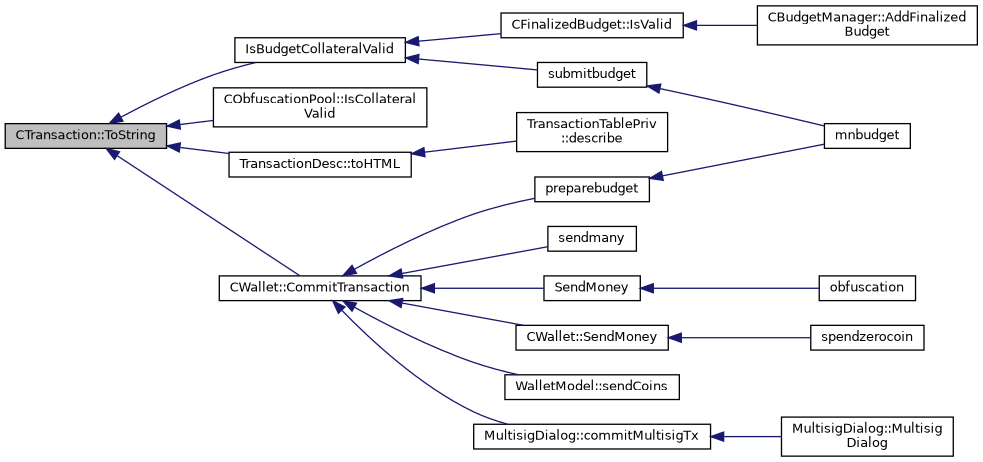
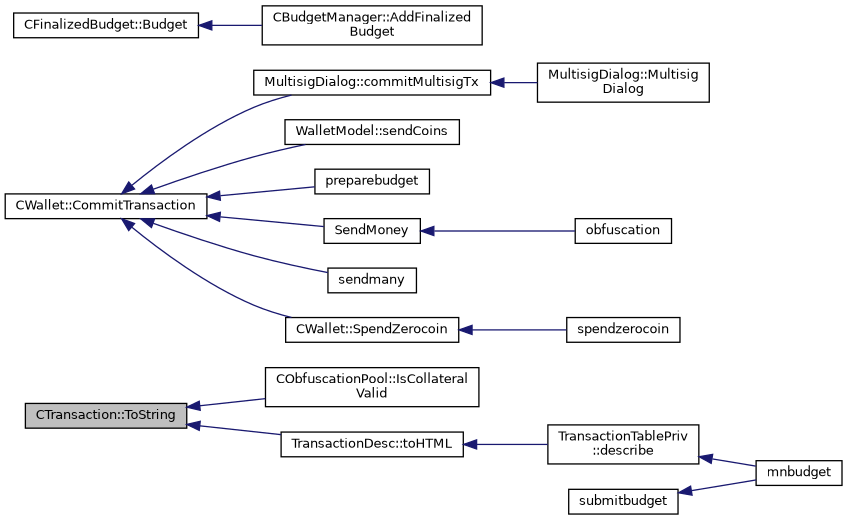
  digraph {
    rankdir=LR
    node [color=black fillcolor=white fontname=Helvetica fontsize=10 shape=record style=filled]
    edge [color=midnightblue dir=back fontname=Helvetica fontsize=10 labelfontname=Helvetica labelfontsize=10 style=solid]
    n1 [fillcolor=grey75 fontcolor=black height=0.2 label="CTransaction::ToString" width=0.4]
-   n2 [height=0.2 label=IsBudgetCollateralValid width=0.4]
    n3 [height=0.2 label="CObfuscationPool::IsCollateral\lValid" width=0.4]
    n4 [height=0.2 label="TransactionDesc::toHTML" width=0.4]
    n5 [height=0.2 label="CWallet::CommitTransaction" width=0.4]
-   n6 [height=0.2 label="CFinalizedBudget::IsValid" width=0.4]
+   n6 [height=0.2 label="CFinalizedBudget::Budget" width=0.4]
    n7 [height=0.2 label=submitbudget width=0.4]
    n8 [height=0.2 label="TransactionTablePriv\l::describe" width=0.4]
    n9 [height=0.2 label="MultisigDialog::commitMultisigTx" width=0.4]
    n10 [height=0.2 label="WalletModel::sendCoins" width=0.4]
    n11 [height=0.2 label=preparebudget width=0.4]
    n12 [height=0.2 label=SendMoney width=0.4]
    n13 [height=0.2 label=sendmany width=0.4]
-   n14 [height=0.2 label="CWallet::SendMoney" width=0.4]
+   n14 [height=0.2 label="CWallet::SpendZerocoin" width=0.4]
    n15 [height=0.2 label="CBudgetManager::AddFinalized\lBudget" width=0.4]
    n16 [height=0.2 label=mnbudget width=0.4]
    n17 [height=0.2 label="MultisigDialog::Multisig\lDialog" width=0.4]
    n18 [height=0.2 label=obfuscation width=0.4]
    n19 [height=0.2 label=spendzerocoin width=0.4]
-   n1 -> n2
    n1 -> n3
    n1 -> n4
-   n1 -> n5
-   n2 -> n6
-   n2 -> n7
    n4 -> n8
    n5 -> n9
    n5 -> n10
    n5 -> n11
    n5 -> n12
    n5 -> n13
    n5 -> n14
    n6 -> n15
    n7 -> n16
    n9 -> n17
-   n11 -> n16
+   n8 -> n16
    n12 -> n18
    n14 -> n19
  }
